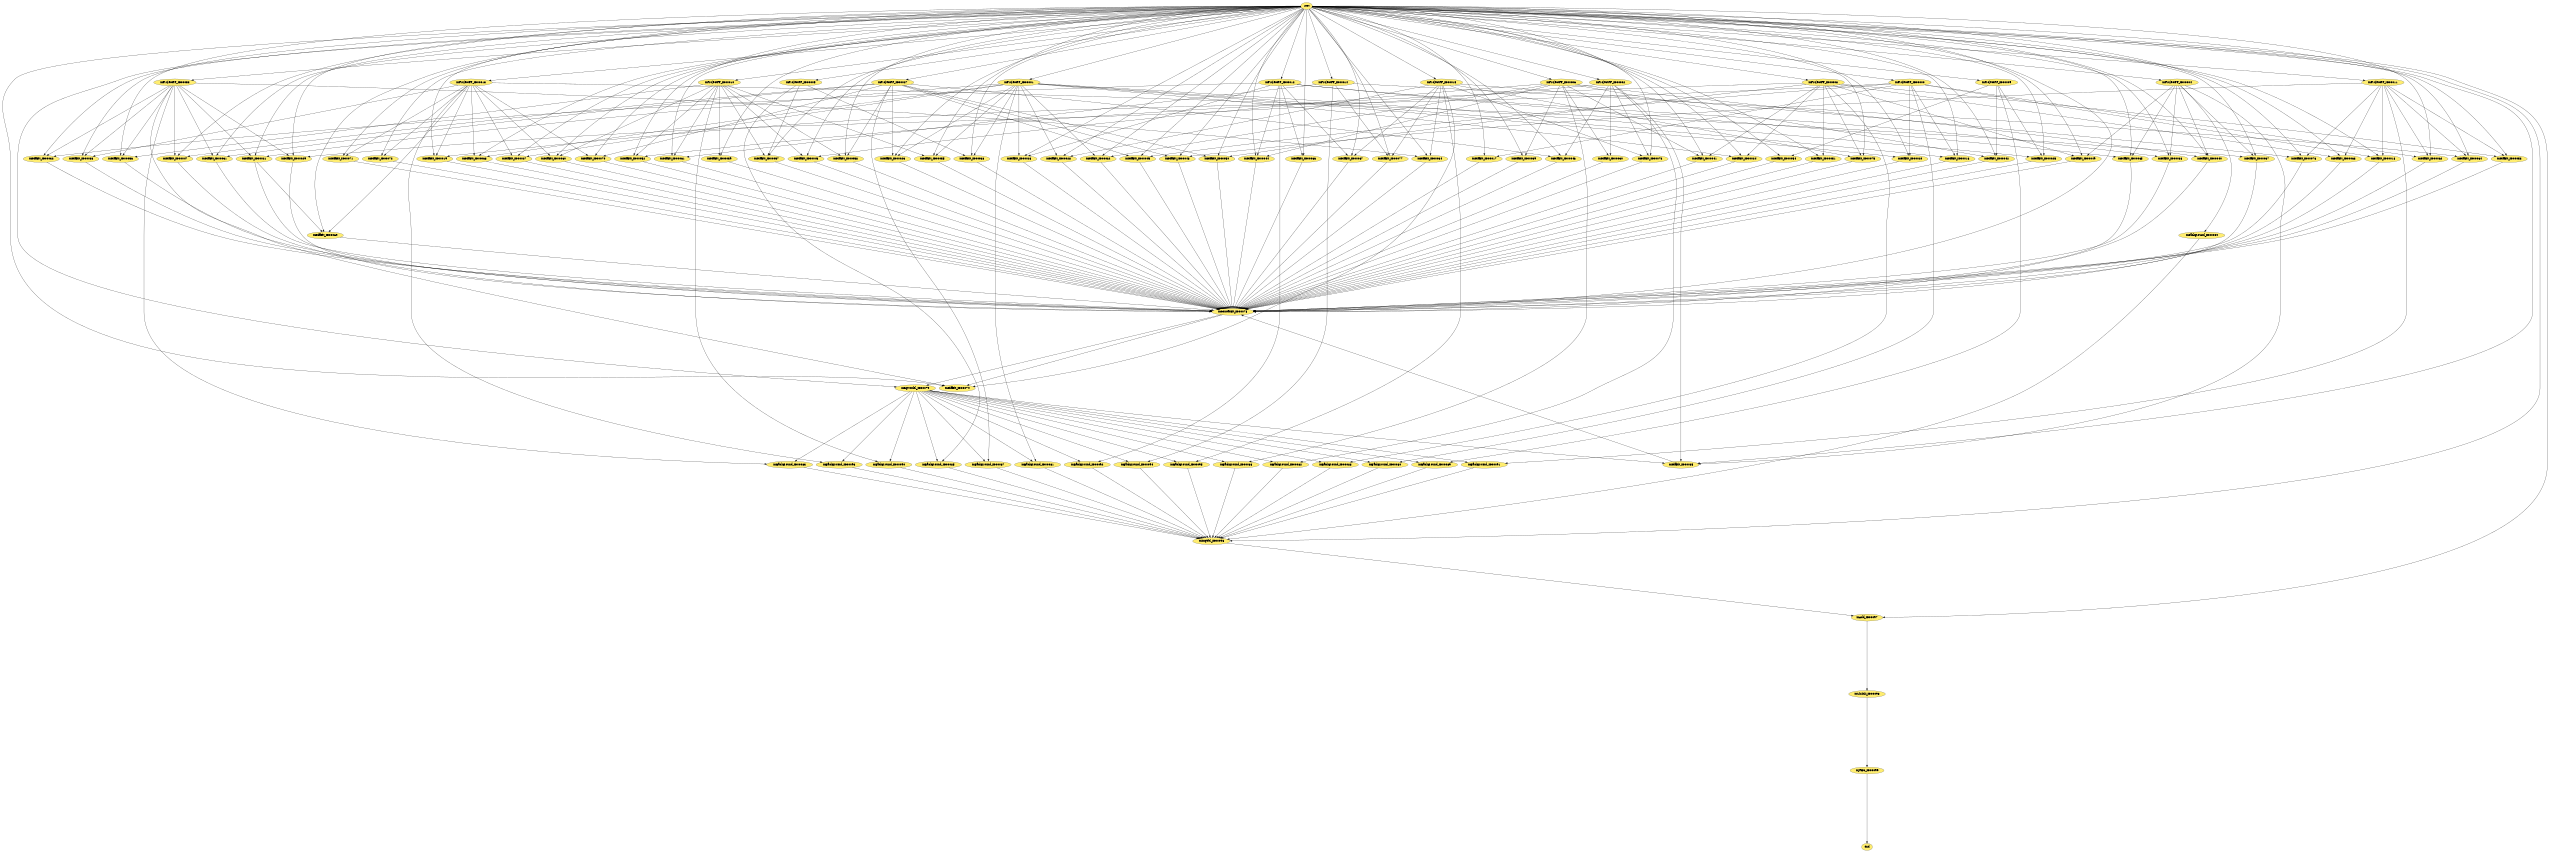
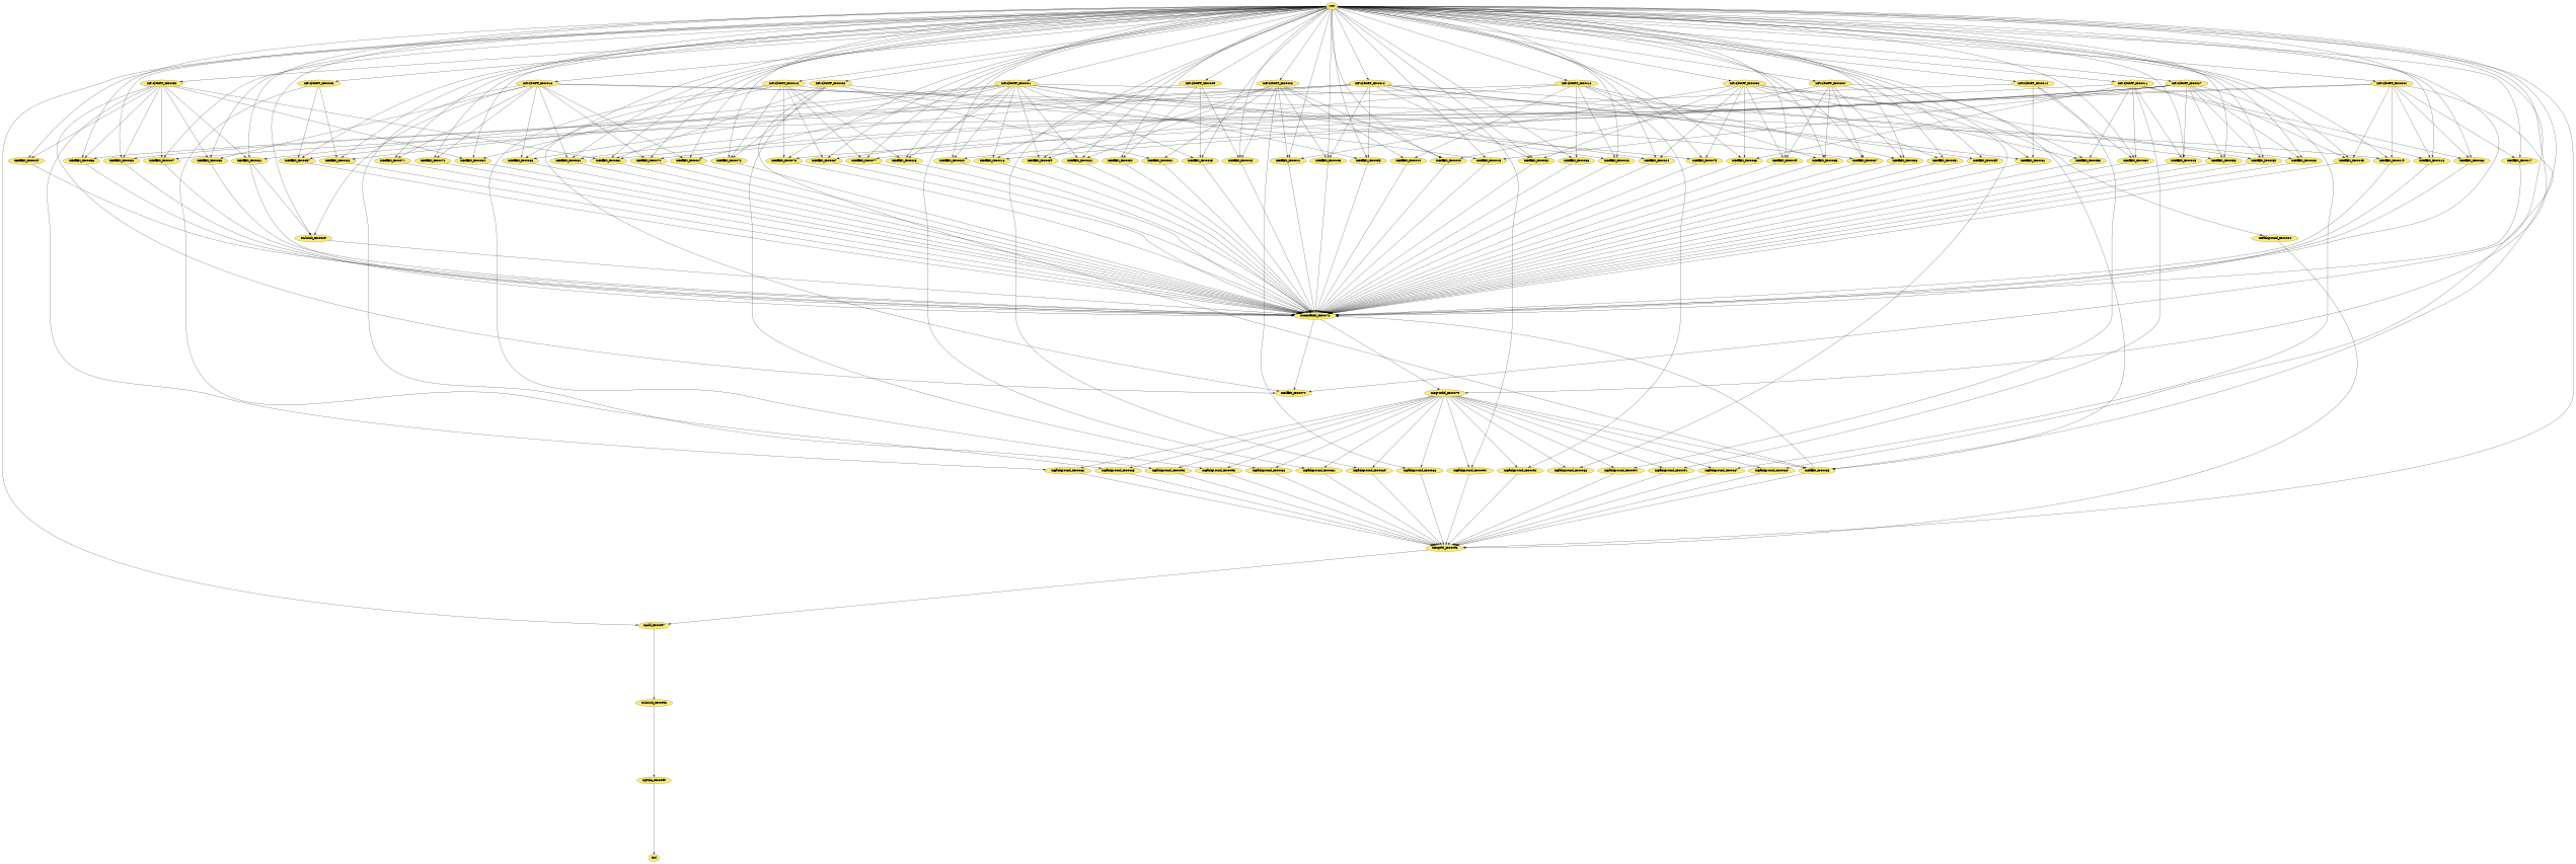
  digraph {
    ranksep=5.0
    node [color="#444444" fillcolor="#ffed6f" style=filled]
    edge [arrowhead=normal arrowsize=1.0]
    n1 [label=mBackground_ID00081]
    n2 [label=mImgTbl_ID00096]
    n3 [label=mAdd_ID00097]
    n4 [label=mDiffFit_ID00063]
    n5 [label=mConcatFit_ID00078]
    n6 [label=mDiffFit_ID00074]
    n7 [label=mBgModel_ID00079]
    n8 [label=mProjectPP_ID00015]
    n9 [label=mBackground_ID00095]
    n10 [label=mDiffFit_ID00028]
    n11 [label=mDiffFit_ID00075]
    n12 [label=mDiffFit_ID00073]
    n13 [label=mDiffFit_ID00076]
    n14 [label=mDiffFit_ID00067]
    n15 [label=mDiffFit_ID00077]
    n16 [label=mDiffFit_ID00034]
    n17 [label=mDiffFit_ID00054]
    n18 [label=mDiffFit_ID00055]
    n19 [label=mProjectPP_ID00004]
    n20 [label=mDiffFit_ID00035]
    n21 [label=mDiffFit_ID00049]
    n22 [label=mDiffFit_ID00040]
    n23 [label=mDiffFit_ID00065]
    n24 [label=mDiffFit_ID00037]
    n25 [label=mDiffFit_ID00036]
    n26 [label=mBackground_ID00084]
    n27 [label=mProjectPP_ID00000]
    n28 [label=mDiffFit_ID00045]
    n29 [label=mDiffFit_ID00019]
    n30 [label=mDiffFit_ID00018]
    n31 [label=mBackground_ID00080]
    n32 [label=mDiffFit_ID00062]
    n33 [label=mDiffFit_ID00020]
    n34 [label=mDiffFit_ID00016]
    n35 [label=mDiffFit_ID00017]
    n36 [label=mShrink_ID00098]
    n37 [label=mDiffFit_ID00064]
    n38 [label=mProjectPP_ID00053]
    n39 [label=mBackground_ID00083]
    n40 [label=mDiffFit_ID00032]
    n41 [label=mDiffFit_ID00056]
    n42 [label=mDiffFit_ID00047]
    n43 [label=mDiffFit_ID00029]
    n44 [label=mDiffFit_ID00033]
    n45 [label=mDiffFit_ID00021]
    n46 [label=mDiffFit_ID00031]
-   n47 [label=mDiffFit_ID00069]
+   n47 [label=mShrink_ID00069]
    n48 [label=mProjectPP_ID00005]
    n49 [label=mBackground_ID00085]
    n50 [label=mDiffFit_ID00057]
    n51 [label=mDiffFit_ID00038]
    n52 [label=mBackground_ID00087]
    n53 [label=mDiffFit_ID00052]
    n54 [label=mJPEG_ID00099]
    n55 [label=mProjectPP_ID00013]
    n56 [label=mDiffFit_ID00071]
    n57 [label=mDiffFit_ID00068]
    n58 [label=mDiffFit_ID00060]
    n59 [label=mDiffFit_ID00070]
    n60 [label=mDiffFit_ID00027]
    n61 [label=mDiffFit_ID00072]
    n62 [label=mBackground_ID00093]
    n63 [label=mProjectPP_ID00006]
    n64 [label=mBackground_ID00086]
    n65 [label=mDiffFit_ID00041]
    n66 [label=mDiffFit_ID00039]
    n67 [label=mDiffFit_ID00042]
    n68 [label=mDiffFit_ID00030]
    n69 [label=mDiffFit_ID00022]
    n70 [label=mDiffFit_ID00043]
    n71 [label=mDiffFit_ID00044]
    n72 [label=mProjectPP_ID00002]
    n73 [label=mDiffFit_ID00046]
    n74 [label=mBackground_ID00082]
    n75 [label=mDiffFit_ID00066]
    n76 [label=mProjectPP_ID00008]
    n77 [label=mDiffFit_ID00024]
    n78 [label=mBackground_ID00088]
    n79 [label=mDiffFit_ID00050]
    n80 [label=mDiffFit_ID00051]
    n81 [label=mDiffFit_ID00053]
    n82 [label=mDiffFit_ID00048]
    n83 [label=mDiffFit_ID00058]
    n84 [label=mProjectPP_ID00010]
    n85 [label=mDiffFit_ID00059]
    n86 [label=mBackground_ID00090]
    n87 [label=mDiffFit_ID00061]
    n88 [label=mBackground_ID00089]
    n89 [label=mProjectPP_ID00011]
    n90 [label=mBackground_ID00091]
    n91 [label=mBackground_ID00092]
    n92 [label=mBackground_ID00094]
    n93 [label=mProjectPP_ID00012]
    n94 [label=mDiffFit_ID00026]
    n95 [label=mDiffFit_ID00023]
    n96 [label=end]
    n97 [label=mDiffFit_ID00025]
    n98 [label=mProjectPP_ID00027]
    n99 [label=mProjectPP_ID00014]
    n100 [label=root]
    n101 [label=mProjectPP_ID00009]
    n102 [label=mProjectPP_ID00001]
    n1 -> n2
    n2 -> n3
    n3 -> n36
    n4 -> n5
    n5 -> n6
    n5 -> n7
    n7 -> n1
    n7 -> n9
    n7 -> n20
    n7 -> n31
    n7 -> n39
    n7 -> n49
    n7 -> n52
    n7 -> n62
    n7 -> n64
    n7 -> n74
    n7 -> n78
    n7 -> n86
    n7 -> n88
    n7 -> n90
    n7 -> n91
    n7 -> n92
    n8 -> n6
    n8 -> n9
    n8 -> n10
    n8 -> n11
    n8 -> n12
    n8 -> n13
    n8 -> n14
    n8 -> n15
    n8 -> n16
    n9 -> n2
    n10 -> n5
    n11 -> n5
    n12 -> n5
    n13 -> n5
    n14 -> n5
    n15 -> n5
    n16 -> n5
    n17 -> n5
    n18 -> n5
    n19 -> n20
    n19 -> n21
    n19 -> n22
    n19 -> n23
    n19 -> n24
    n19 -> n25
    n19 -> n26
    n20 -> n5
    n21 -> n5
    n22 -> n5
    n23 -> n5
    n24 -> n5
    n25 -> n5
    n26 -> n2
    n27 -> n28
    n27 -> n29
    n27 -> n30
    n27 -> n31
    n27 -> n32
    n27 -> n33
    n27 -> n34
    n27 -> n35
    n28 -> n5
    n29 -> n5
    n30 -> n5
    n31 -> n2
    n32 -> n5
    n33 -> n5
    n34 -> n5
    n35 -> n5
    n36 -> n54
    n37 -> n5
    n38 -> n6
    n38 -> n16
    n38 -> n39
    n38 -> n40
    n38 -> n41
    n38 -> n42
    n38 -> n43
    n38 -> n44
    n38 -> n45
    n38 -> n46
    n39 -> n2
    n40 -> n5
    n41 -> n5
    n42 -> n5
    n43 -> n5
    n44 -> n5
    n45 -> n5
    n45 -> n47
    n46 -> n5
    n47 -> n5
    n48 -> n49
    n48 -> n50
    n48 -> n51
    n49 -> n2
    n50 -> n5
    n51 -> n5
    n52 -> n2
    n53 -> n5
    n54 -> n96
    n55 -> n24
    n55 -> n29
    n55 -> n44
    n55 -> n47
    n55 -> n56
    n55 -> n57
    n55 -> n58
    n55 -> n59
    n55 -> n60
    n55 -> n61
    n55 -> n62
    n56 -> n5
    n57 -> n5
    n58 -> n5
    n59 -> n5
    n60 -> n5
    n61 -> n5
    n62 -> n2
    n63 -> n22
    n63 -> n64
    n63 -> n65
    n63 -> n66
    n63 -> n67
    n63 -> n68
    n63 -> n69
    n63 -> n70
    n63 -> n71
    n64 -> n2
    n65 -> n5
    n66 -> n5
    n67 -> n5
    n68 -> n5
    n69 -> n5
    n70 -> n5
    n71 -> n5
    n72 -> n12
    n72 -> n20
-   n72 -> n43
+   n72 -> n46
    n72 -> n68
    n72 -> n73
    n72 -> n74
    n73 -> n5
    n74 -> n2
    n75 -> n5
    n76 -> n4
    n76 -> n11
    n76 -> n21
    n76 -> n53
    n76 -> n65
    n76 -> n77
    n76 -> n78
    n76 -> n79
    n76 -> n80
    n76 -> n81
    n77 -> n5
-   n78 -> n2
+   n20 -> n2
    n79 -> n5
    n80 -> n5
    n81 -> n5
    n82 -> n5
    n83 -> n5
    n84 -> n18
    n84 -> n41
    n84 -> n50
    n84 -> n53
    n84 -> n58
    n84 -> n70
    n84 -> n83
    n84 -> n85
    n84 -> n86
    n84 -> n87
    n85 -> n5
    n86 -> n2
    n87 -> n5
    n88 -> n2
    n89 -> n4
    n89 -> n13
    n89 -> n30
    n89 -> n32
    n89 -> n37
    n89 -> n81
    n89 -> n82
    n89 -> n90
    n90 -> n2
    n91 -> n2
    n92 -> n2
    n93 -> n14
    n93 -> n23
    n93 -> n25
    n93 -> n40
    n93 -> n71
    n93 -> n75
    n93 -> n91
    n93 -> n94
    n94 -> n5
    n95 -> n5
    n97 -> n5
    n98 -> n28
    n98 -> n42
    n98 -> n46
    n98 -> n52
    n98 -> n59
    n98 -> n73
    n98 -> n79
    n98 -> n82
    n98 -> n83
    n98 -> n95
    n99 -> n15
    n99 -> n37
    n99 -> n87
    n99 -> n92
    n100 -> n2
    n100 -> n3
    n100 -> n4
    n100 -> n5
    n100 -> n6
    n100 -> n7
    n100 -> n8
    n100 -> n10
    n100 -> n11
    n100 -> n12
    n100 -> n13
    n100 -> n14
    n100 -> n15
    n100 -> n16
    n100 -> n17
    n100 -> n18
    n100 -> n19
    n100 -> n20
    n100 -> n21
    n100 -> n22
    n100 -> n23
    n100 -> n24
    n100 -> n25
    n100 -> n27
    n100 -> n28
    n100 -> n29
    n100 -> n30
    n100 -> n32
    n100 -> n33
    n100 -> n34
    n100 -> n35
    n100 -> n37
    n100 -> n38
    n100 -> n40
    n100 -> n41
    n100 -> n42
    n100 -> n43
    n100 -> n44
    n100 -> n45
    n100 -> n46
    n100 -> n47
    n100 -> n48
    n100 -> n50
    n100 -> n51
    n100 -> n53
    n100 -> n55
    n100 -> n56
    n100 -> n57
    n100 -> n58
    n100 -> n59
    n100 -> n60
    n100 -> n61
    n100 -> n63
    n100 -> n65
    n100 -> n66
    n100 -> n67
    n100 -> n69
    n100 -> n70
-   n100 -> n71
    n100 -> n72
    n100 -> n73
    n100 -> n75
    n100 -> n76
    n100 -> n77
    n100 -> n79
    n100 -> n80
    n100 -> n81
    n100 -> n82
    n100 -> n83
    n100 -> n84
    n100 -> n85
    n100 -> n87
    n100 -> n89
    n100 -> n93
    n100 -> n94
    n100 -> n95
    n100 -> n97
    n100 -> n98
    n100 -> n99
    n100 -> n101
    n100 -> n102
    n101 -> n17
    n101 -> n67
    n101 -> n88
    n101 -> n97
    n102 -> n1
    n102 -> n10
    n102 -> n18
    n102 -> n33
    n102 -> n34
    n102 -> n45
    n102 -> n51
    n102 -> n57
    n102 -> n60
+   n102 -> n66
    n102 -> n69
    n102 -> n77
    n102 -> n94
    n102 -> n95
    n102 -> n97
  }
